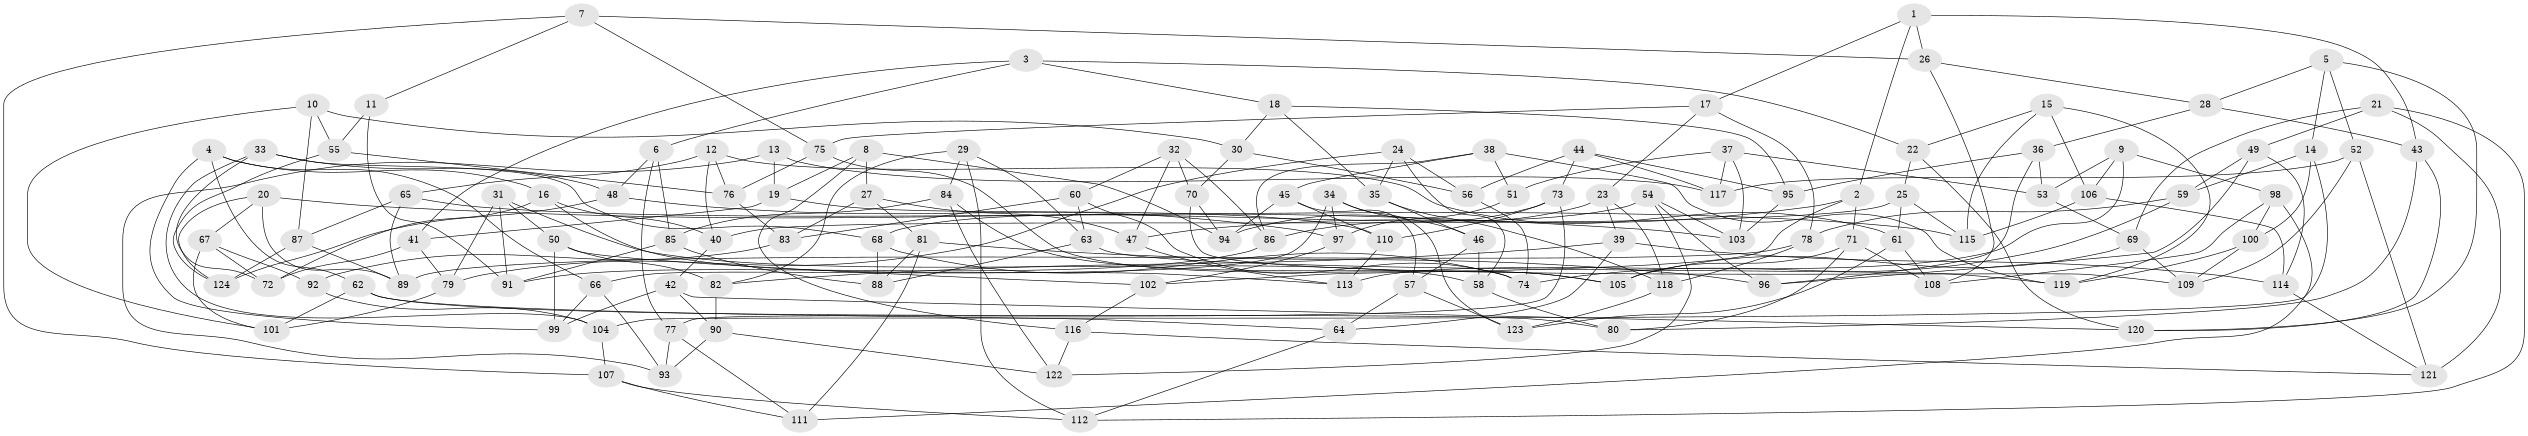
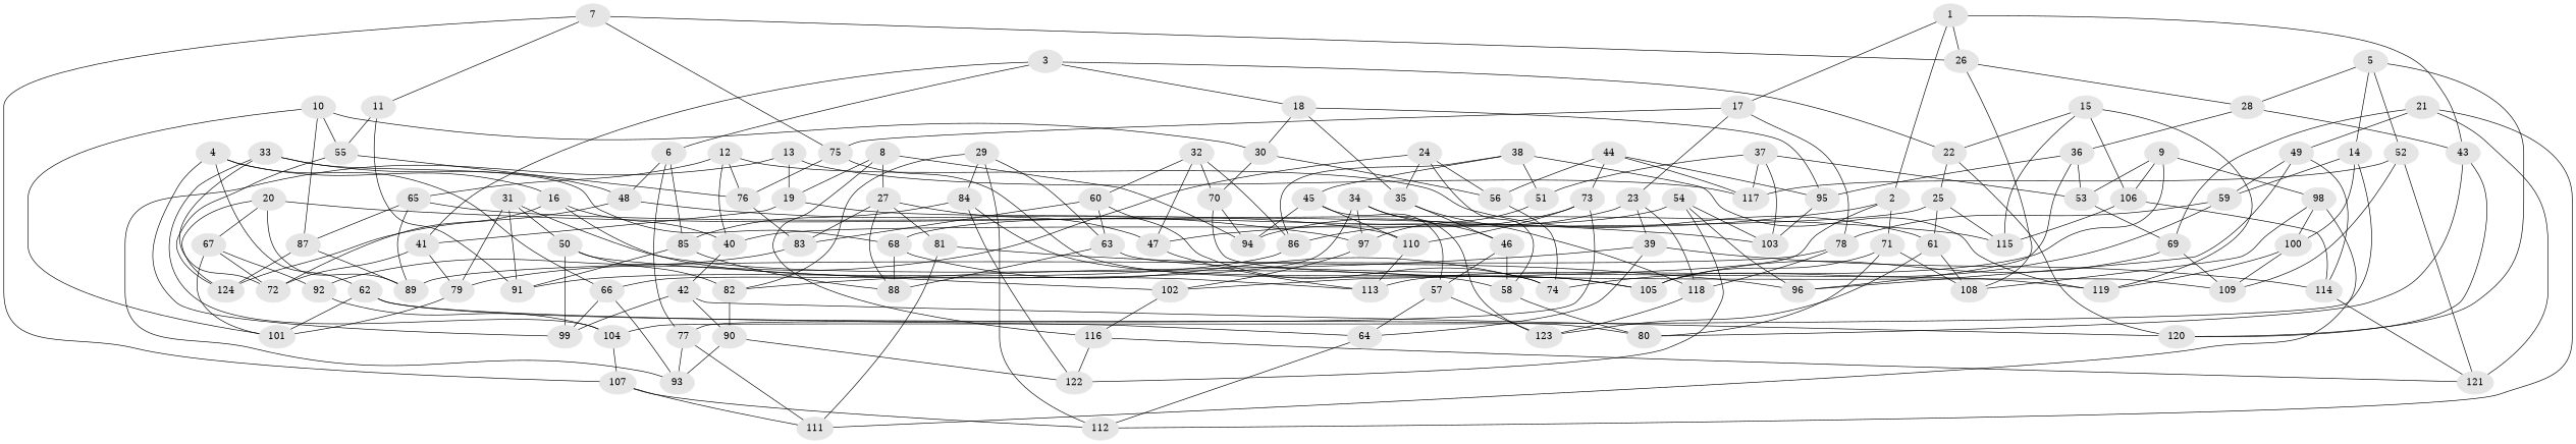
  graph {
    node [color=gray90 style=filled]
    1
    2
    17
    26
    43
    47
    71
    102
    75
    23
    78
    28
    108
    120
    80
    113
    105
    116
    3
    6
    18
    22
    41
    48
    77
    85
    30
    35
    95
    25
    72
    79
    4
    16
    62
    66
    99
    40
    101
    64
    93
    5
    14
    52
    59
    100
    104
    36
    117
    121
    109
    124
    97
    111
    91
    88
    7
    11
    107
    55
    76
    112
    8
    19
    27
    94
    110
    81
    83
    122
    9
    53
    98
    106
    69
    115
    114
    10
    87
    56
    70
    89
    13
    12
    61
    65
    42
    123
    74
    119
    15
    39
    118
    46
    103
    20
    67
    92
    21
    49
    96
    82
    24
    58
    29
    63
    84
    90
    31
    50
    32
    60
    86
    33
    68
    34
    57
    37
    51
    38
    45
    44
    73
    54
    1 -- 2
    1 -- 17
    1 -- 26
    1 -- 43
    2 -- 47
    2 -- 71
    2 -- 102
    17 -- 75
    17 -- 23
    17 -- 78
    26 -- 28
    26 -- 108
    43 -- 120
    43 -- 80
    47 -- 113
    71 -- 108
    71 -- 80
    71 -- 105
    102 -- 116
    75 -- 105
    75 -- 76
    23 -- 94
    23 -- 39
    23 -- 118
    78 -- 89
    78 -- 118
    28 -- 43
    28 -- 36
    116 -- 121
    116 -- 122
    3 -- 6
    3 -- 18
    3 -- 22
    3 -- 41
    6 -- 48
    6 -- 77
    6 -- 85
    18 -- 30
    18 -- 35
    18 -- 95
    22 -- 120
    22 -- 25
    41 -- 72
    41 -- 79
    48 -- 124
    48 -- 97
    77 -- 93
    77 -- 111
    85 -- 91
    85 -- 88
    30 -- 56
    30 -- 70
    35 -- 118
    35 -- 46
    95 -- 103
    25 -- 40
    25 -- 115
    25 -- 61
    79 -- 101
    4 -- 16
    4 -- 62
    4 -- 66
    4 -- 99
    16 -- 113
    16 -- 72
    16 -- 40
    62 -- 80
    62 -- 101
    62 -- 64
    66 -- 99
    66 -- 93
    40 -- 42
    64 -- 112
    5 -- 28
    5 -- 120
    5 -- 14
    5 -- 52
    14 -- 59
    14 -- 100
    14 -- 104
    52 -- 117
    52 -- 121
    52 -- 109
    59 -- 78
    59 -- 74
    100 -- 109
    100 -- 119
    104 -- 107
    36 -- 95
    36 -- 53
    36 -- 96
    97 -- 102
    7 -- 26
    7 -- 75
    7 -- 11
    7 -- 107
    11 -- 91
    11 -- 55
    107 -- 111
    107 -- 112
    55 -- 124
    55 -- 76
    76 -- 83
    8 -- 116
    8 -- 19
    8 -- 27
    8 -- 94
    19 -- 41
    19 -- 110
    27 -- 47
    27 -- 81
    27 -- 83
    110 -- 113
    81 -- 111
-   81 -- 88
+   27 -- 88
    81 -- 96
    83 -- 92
    9 -- 113
    9 -- 53
    9 -- 98
    9 -- 106
    53 -- 69
    98 -- 108
    98 -- 100
    98 -- 111
    106 -- 115
    106 -- 114
    69 -- 105
    69 -- 109
    114 -- 121
    10 -- 30
    10 -- 101
    10 -- 55
    10 -- 87
    87 -- 124
    87 -- 89
    56 -- 74
    70 -- 109
    70 -- 94
    13 -- 93
    13 -- 117
    13 -- 19
    12 -- 40
    12 -- 76
    12 -- 61
    12 -- 65
    61 -- 108
    61 -- 123
    65 -- 115
    65 -- 87
    65 -- 89
    42 -- 120
    42 -- 99
    42 -- 90
    15 -- 22
    15 -- 106
    15 -- 115
    15 -- 119
    39 -- 64
    39 -- 114
    39 -- 82
    118 -- 123
    46 -- 58
    46 -- 57
    20 -- 124
    20 -- 89
    20 -- 103
    20 -- 67
    67 -- 72
    67 -- 101
    67 -- 92
    92 -- 104
    21 -- 121
    21 -- 112
    21 -- 69
    21 -- 49
    49 -- 59
    49 -- 114
    49 -- 96
    82 -- 90
    24 -- 35
    24 -- 79
    24 -- 56
    24 -- 58
    58 -- 80
    29 -- 112
    29 -- 82
    29 -- 63
    29 -- 84
    63 -- 88
    63 -- 119
    84 -- 105
    84 -- 85
    84 -- 122
    90 -- 93
    90 -- 122
    31 -- 79
    31 -- 91
    31 -- 58
    31 -- 50
    50 -- 102
    50 -- 99
    50 -- 82
    32 -- 47
    32 -- 70
    32 -- 60
    32 -- 86
    60 -- 83
    60 -- 74
    60 -- 63
    86 -- 91
    33 -- 48
    33 -- 72
    33 -- 104
    33 -- 68
    68 -- 88
    68 -- 74
    34 -- 66
    34 -- 97
    34 -- 123
    34 -- 46
    57 -- 64
    57 -- 123
    37 -- 117
    37 -- 53
    37 -- 103
    37 -- 51
    51 -- 97
    38 -- 119
    38 -- 86
    38 -- 51
    38 -- 45
    45 -- 94
    45 -- 110
    45 -- 57
    44 -- 95
    44 -- 117
    44 -- 56
    44 -- 73
    73 -- 77
    73 -- 110
    73 -- 86
    54 -- 122
    54 -- 103
    54 -- 96
    54 -- 68
  }
